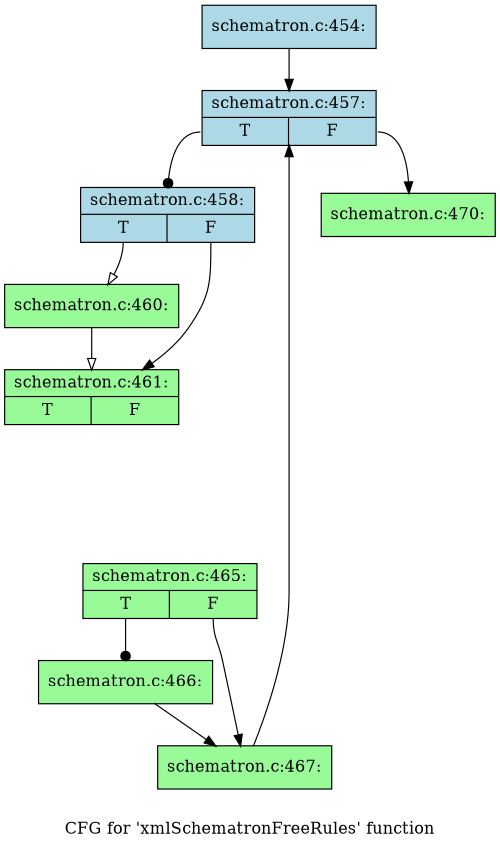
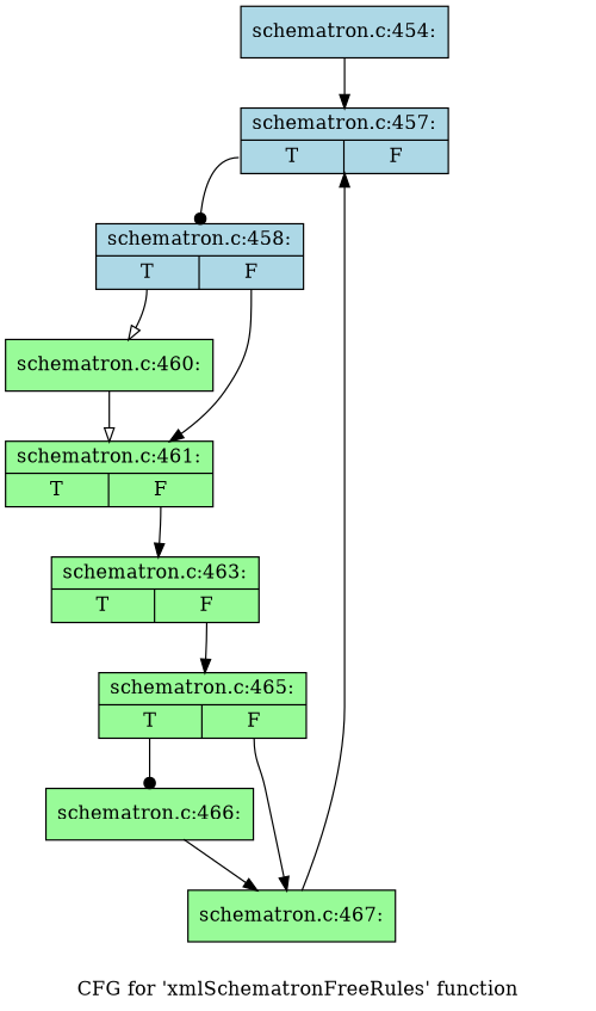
  digraph {
    fontname="DejaVu Serif"
    label="CFG for 'xmlSchematronFreeRules' function"
    node [fillcolor=palegreen fontname="DejaVu Serif" shape=record style=filled]
    edge [arrowhead=normal fontname="DejaVu Serif" tailport=s1]
    n1 [fillcolor=lightblue label="{schematron.c:454:}"]
    n2 [fillcolor=lightblue label="{schematron.c:457:|{<s0>T|<s1>F}}"]
    n3 [fillcolor=lightblue label="{schematron.c:458:|{<s0>T|<s1>F}}"]
-   n4 [label="{schematron.c:470:}"]
    n5 [label="{schematron.c:460:}"]
    n6 [label="{schematron.c:461:|{<s0>T|<s1>F}}"]
+   n7 [label="{schematron.c:463:|{<s0>T|<s1>F}}"]
    n8 [label="{schematron.c:465:|{<s0>T|<s1>F}}"]
    n9 [label="{schematron.c:466:}"]
    n10 [label="{schematron.c:467:}"]
    n1 -> n2 [tailport=""]
    n2 -> n3 [arrowhead=dot tailport=s0]
-   n2 -> n4
    n3 -> n5 [arrowhead=onormal tailport=s0]
    n3 -> n6
    n5 -> n6 [arrowhead=onormal tailport=""]
+   n6 -> n7
+   n7 -> n8
    n8 -> n9 [arrowhead=dot tailport=s0]
    n8 -> n10
    n9 -> n10 [tailport=""]
    n10 -> n2 [tailport=""]
  }
